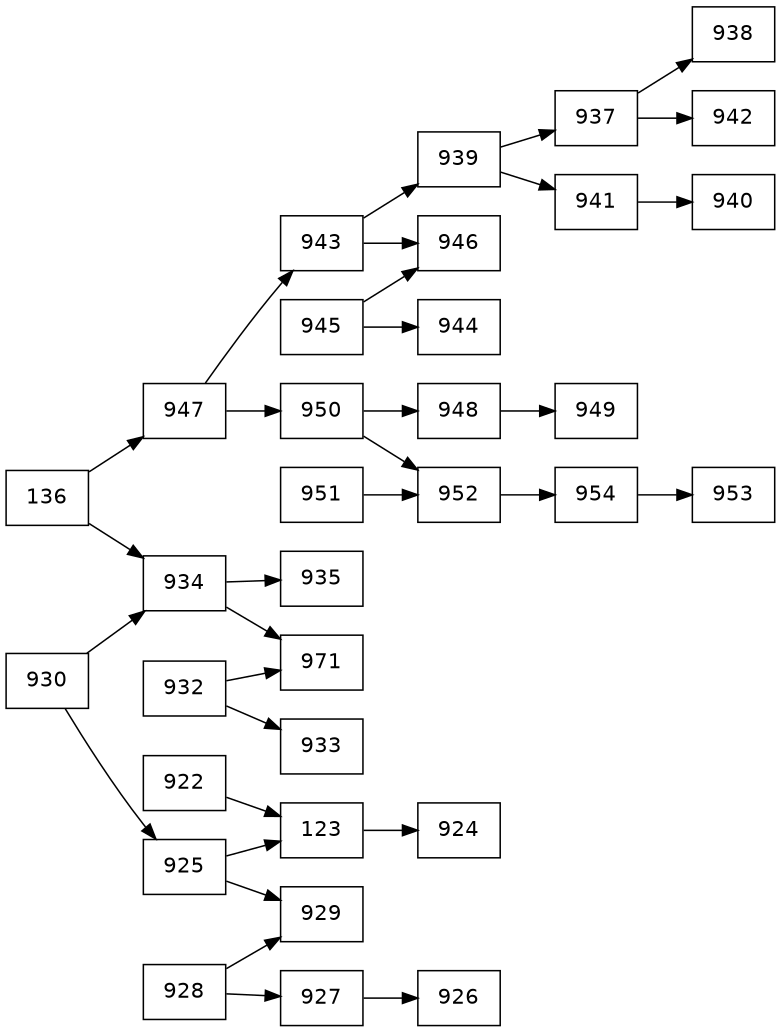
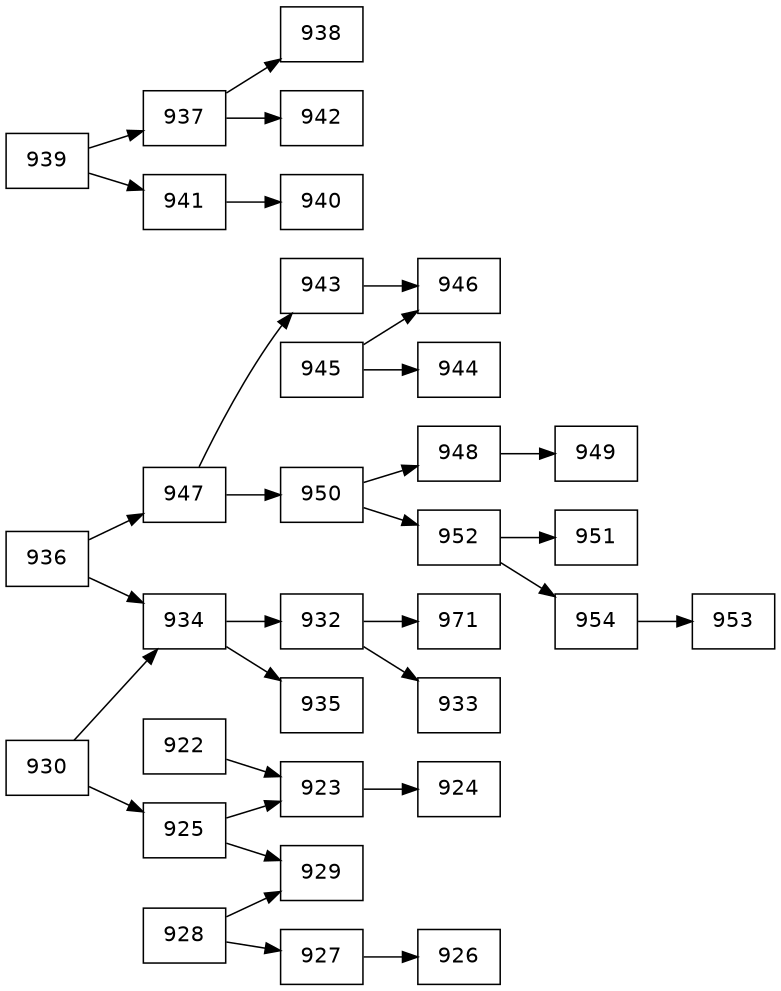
  digraph {
    concentrate=true
    fontname="DejaVu Sans"
    rankdir=LR
    node [fontname="DejaVu Sans" shape=record]
    edge [fontname="DejaVu Sans"]
-   n1 [label=136]
+   n1 [label=936]
    n2 [label=947]
    n3 [label=934]
    n4 [label=930]
    n5 [label=925]
    n6 [label=943]
    n7 [label=950]
-   n8 [label=123]
+   n8 [label=923]
    n9 [label=929]
    n10 [label=932]
    n11 [label=935]
    n12 [label=924]
    n13 [label=928]
    n14 [label=927]
    n15 [label=922]
    n16 [label=926]
    n17 [label=971]
    n18 [label=933]
    n19 [label=939]
    n20 [label=946]
    n21 [label=948]
    n22 [label=952]
    n23 [label=937]
    n24 [label=941]
    n25 [label=945]
    n26 [label=944]
    n27 [label=938]
    n28 [label=942]
    n29 [label=940]
    n30 [label=949]
    n31 [label=951]
    n32 [label=954]
    n33 [label=953]
    n1 -> n2
    n1 -> n3
    n2 -> n6
    n2 -> n7
-   n3 -> n17
+   n3 -> n10
    n3 -> n11
    n4 -> n3
    n4 -> n5
    n5 -> n8
    n5 -> n9
-   n6 -> n19
    n6 -> n20
    n7 -> n21
    n7 -> n22
    n8 -> n12
    n10 -> n17
    n10 -> n18
    n13 -> n9
    n13 -> n14
    n14 -> n16
    n15 -> n8
    n19 -> n23
    n19 -> n24
    n21 -> n30
-   n31 -> n22
+   n22 -> n31
    n22 -> n32
    n23 -> n27
    n23 -> n28
    n24 -> n29
    n25 -> n20
    n25 -> n26
    n32 -> n33
  }
